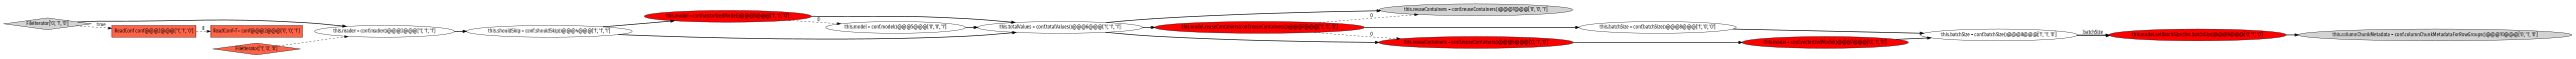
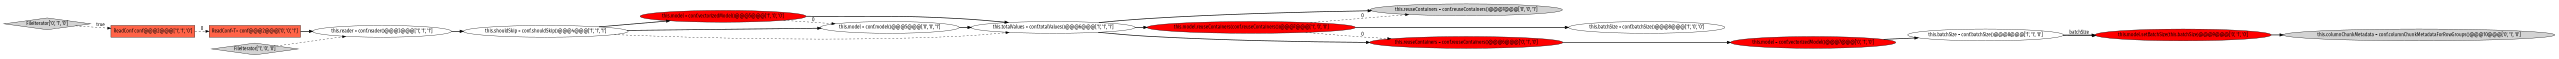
  digraph {
    fontname="Fira Sans"
    rankdir=LR
    node [fillcolor=white fontname="Fira Sans" shape=ellipse style=filled]
    edge [fontname="Fira Sans" style=bold]
    n1 [fillcolor=red label="this.model = conf.vectorizedModel()@@@5@@@['1', '0', '0']"]
    n2 [label="this.model = conf.model()@@@5@@@['0', '0', '1']"]
    n3 [label="this.totalValues = conf.totalValues()@@@6@@@['1', '1', '1']"]
    n4 [fillcolor=red label="this.model.reuseContainers(conf.reuseContainers())@@@7@@@['1', '0', '0']"]
    n5 [fillcolor=lightgray label="this.reuseContainers = conf.reuseContainers()@@@7@@@['0', '0', '1']"]
    n6 [fillcolor=red label="this.reuseContainers = conf.reuseContainers()@@@6@@@['0', '1', '0']"]
    n7 [fillcolor=red label="this.model.setBatchSize(this.batchSize)@@@9@@@['0', '1', '0']"]
    n8 [fillcolor=lightgray label="this.columnChunkMetadata = conf.columnChunkMetadataForRowGroups()@@@10@@@['0', '1', '0']"]
    n9 [label="this.batchSize = conf.batchSize()@@@8@@@['1', '0', '0']"]
    n10 [label="this.batchSize = conf.batchSize()@@@8@@@['1', '1', '0']"]
    n11 [fillcolor=red label="this.model = conf.vectorizedModel()@@@7@@@['0', '1', '0']"]
    n12 [fillcolor=lightgray label="FileIterator['0', '1', '0']" shape=diamond]
    n13 [fillcolor=tomato label="ReadConf conf@@@2@@@['1', '1', '0']" shape=box]
    n14 [label="this.reader = conf.reader()@@@3@@@['1', '1', '1']"]
    n15 [fillcolor=tomato label="ReadConf<T> conf@@@2@@@['0', '0', '1']" shape=box]
    n16 [label="this.shouldSkip = conf.shouldSkip()@@@4@@@['1', '1', '1']"]
-   n17 [fillcolor=tomato label="FileIterator['1', '0', '0']" shape=diamond]
+   n17 [fillcolor=lightgray label="FileIterator['1', '0', '0']" shape=diamond]
    n1 -> n2 [label=0 style=dashed]
    n1 -> n3
    n2 -> n3
    n3 -> n4
    n3 -> n5
    n3 -> n6
    n4 -> n5 [label=0 style=dashed]
    n4 -> n6 [label=0 style=dashed]
    n4 -> n9
    n6 -> n11
    n7 -> n8
-   n9 -> n10
    n10 -> n7 [label=batchSize style=solid]
    n10 -> n7
    n11 -> n10
    n12 -> n13 [label=true style=dashed]
-   n12 -> n14
+   n15 -> n14
    n13 -> n15 [label=0 style=dashed]
    n14 -> n16
    n16 -> n1
-   n16 -> n3
+   n16 -> n2
+   n16 -> n3 [style=dashed]
    n17 -> n14 [style=dashed]
  }
